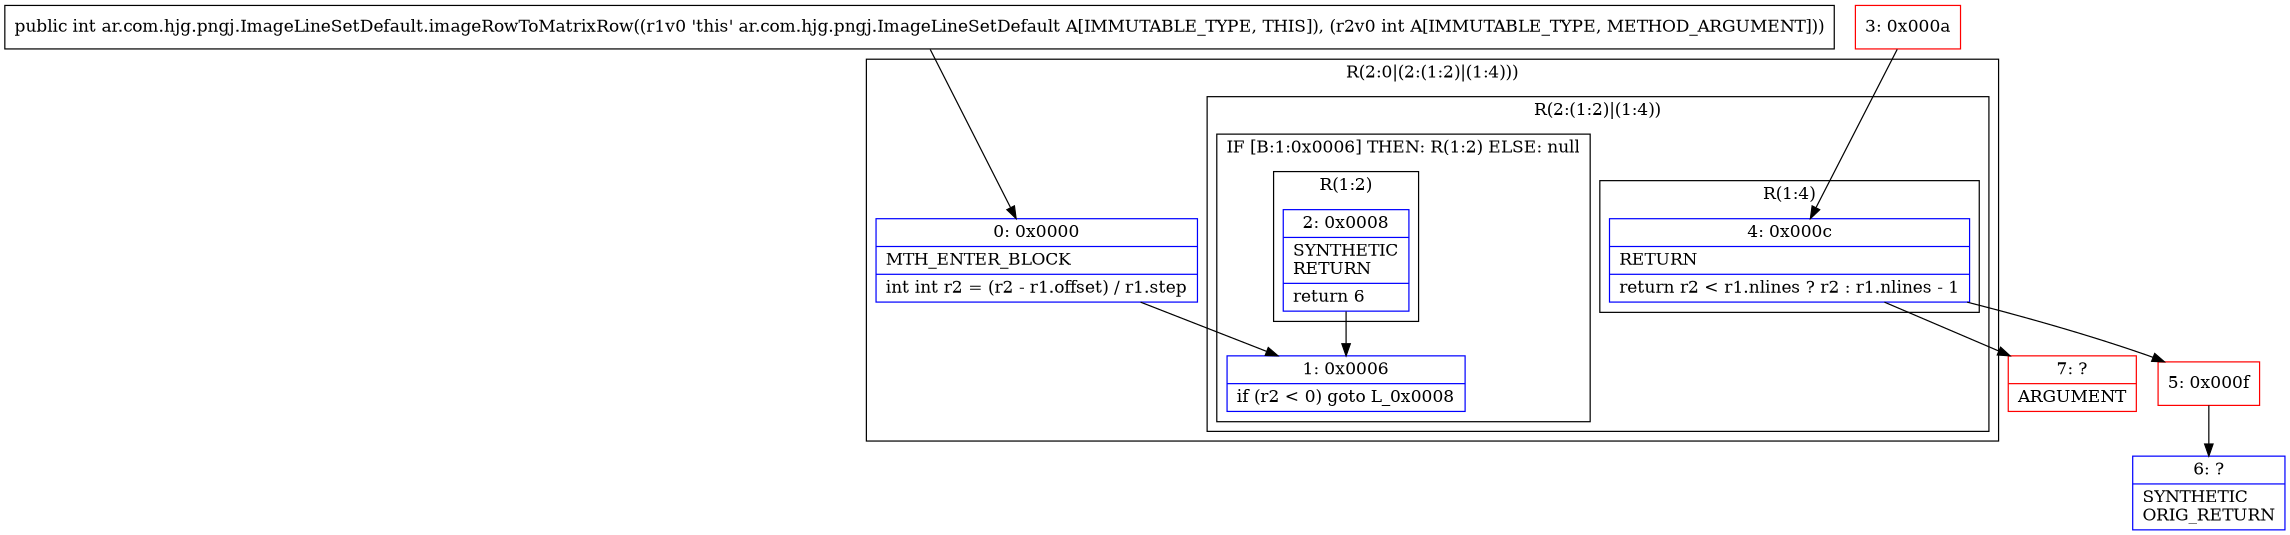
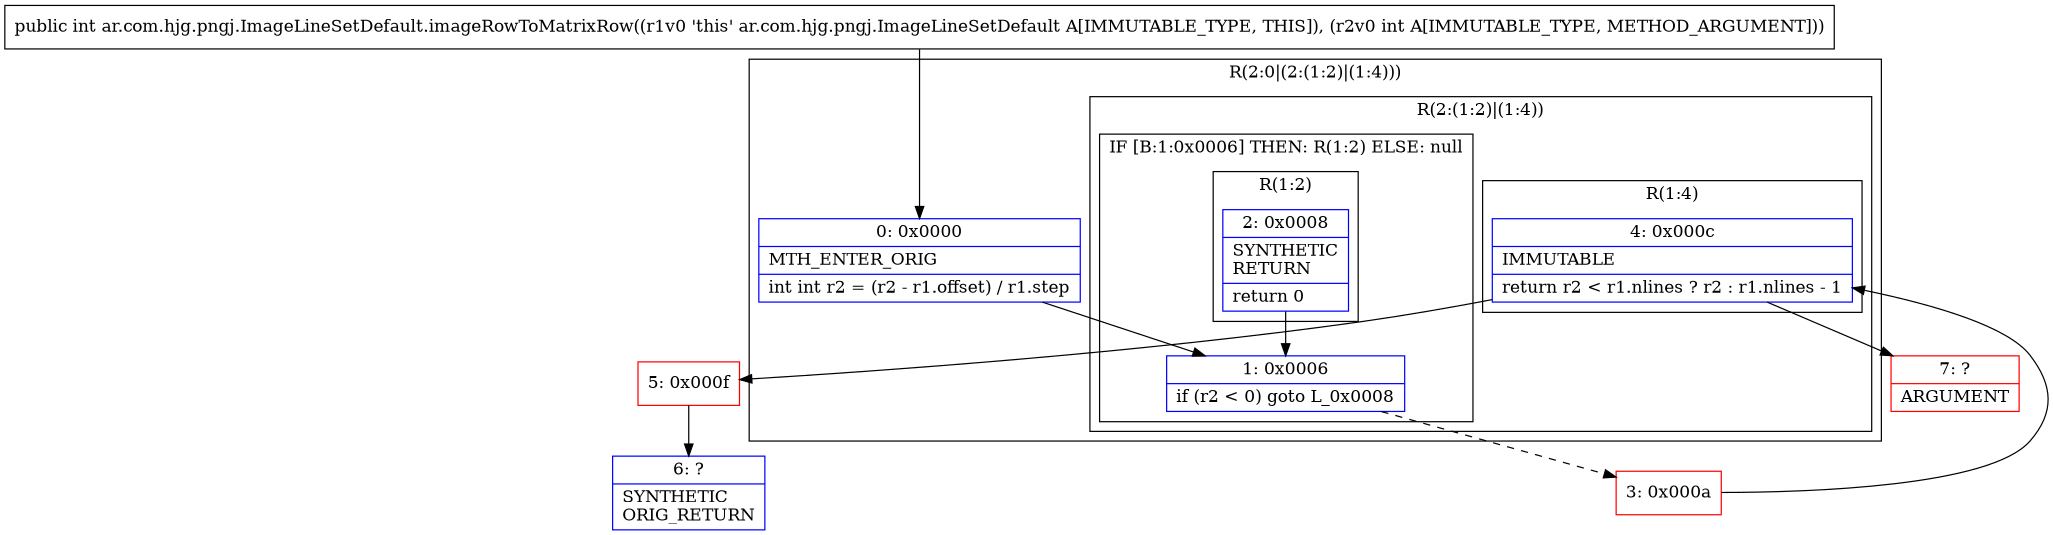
  digraph {
    node [color=blue shape=record]
-   n1 [label="{2\:\ 0x0008|SYNTHETIC\lRETURN\l|return 6\l}"]
+   n1 [label="{2\:\ 0x0008|SYNTHETIC\lRETURN\l|return 0\l}"]
    n2 [label="{1\:\ 0x0006|if (r2 \< 0) goto L_0x0008\l}"]
-   n3 [label="{4\:\ 0x000c|RETURN\l|return r2 \< r1.nlines ? r2 : r1.nlines \- 1\l}"]
-   n4 [label="{0\:\ 0x0000|MTH_ENTER_BLOCK\l|int int r2 = (r2 \- r1.offset) \/ r1.step\l}"]
+   n3 [label="{4\:\ 0x000c|IMMUTABLE\l|return r2 \< r1.nlines ? r2 : r1.nlines \- 1\l}"]
+   n4 [label="{0\:\ 0x0000|MTH_ENTER_ORIG\l|int int r2 = (r2 \- r1.offset) \/ r1.step\l}"]
    n5 [color=red label="{3\:\ 0x000a}"]
    n6 [color=red label="{5\:\ 0x000f}"]
    n7 [color=red label="{7\:\ ?|ARGUMENT\l}"]
    n8 [label="{6\:\ ?|SYNTHETIC\lORIG_RETURN\l}"]
    n9 [label="{public int ar.com.hjg.pngj.ImageLineSetDefault.imageRowToMatrixRow((r1v0 'this' ar.com.hjg.pngj.ImageLineSetDefault A[IMMUTABLE_TYPE, THIS]), (r2v0 int A[IMMUTABLE_TYPE, METHOD_ARGUMENT])) }" color=""]
    subgraph cluster_1 {
      label="R(2:0|(2:(1:2)|(1:4)))"
      n4
      subgraph cluster_2 {
        label="R(2:(1:2)|(1:4))"
        subgraph cluster_3 {
          label="IF [B:1:0x0006] THEN: R(1:2) ELSE: null"
          n2
          subgraph cluster_4 {
            label="R(1:2)"
            n1
          }
        }
        subgraph cluster_5 {
          label="R(1:4)"
          n3
        }
      }
    }
    n1 -> n2
+   n2 -> n5 [style=dashed]
    n3 -> n6
    n3 -> n7
    n4 -> n2
    n5 -> n3
    n6 -> n8
    n9 -> n4
  }
